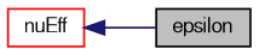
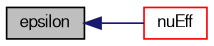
  digraph {
    rankdir=LR
    node [fontname=FreeSans fontsize=10 shape=record]
    n1 [color=black fillcolor=grey75 fontcolor=black height=0.2 label=epsilon style=filled width=0.4]
    n2 [color=red height=0.2 label=nuEff width=0.4]
-   n2 -> n1 [color=midnightblue dir=back fontname=FreeSans fontsize=10 labelfontname=FreeSans labelfontsize=10 style=solid]
+   n1 -> n2 [color=midnightblue dir=back fontname=FreeSans fontsize=10 labelfontname=FreeSans labelfontsize=10 style=solid]
  }
